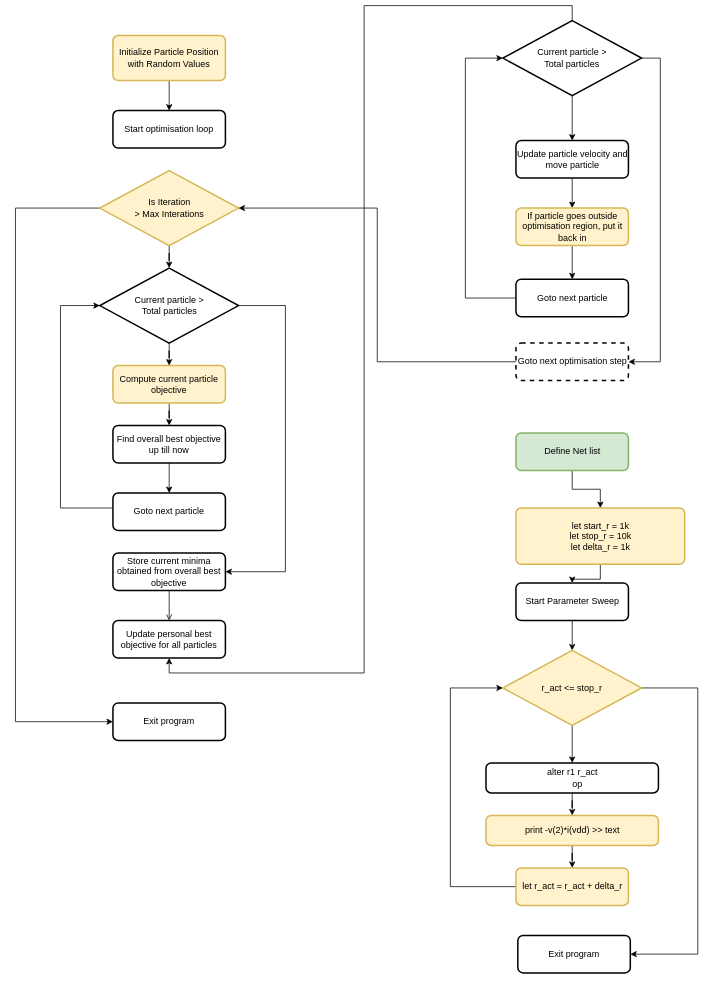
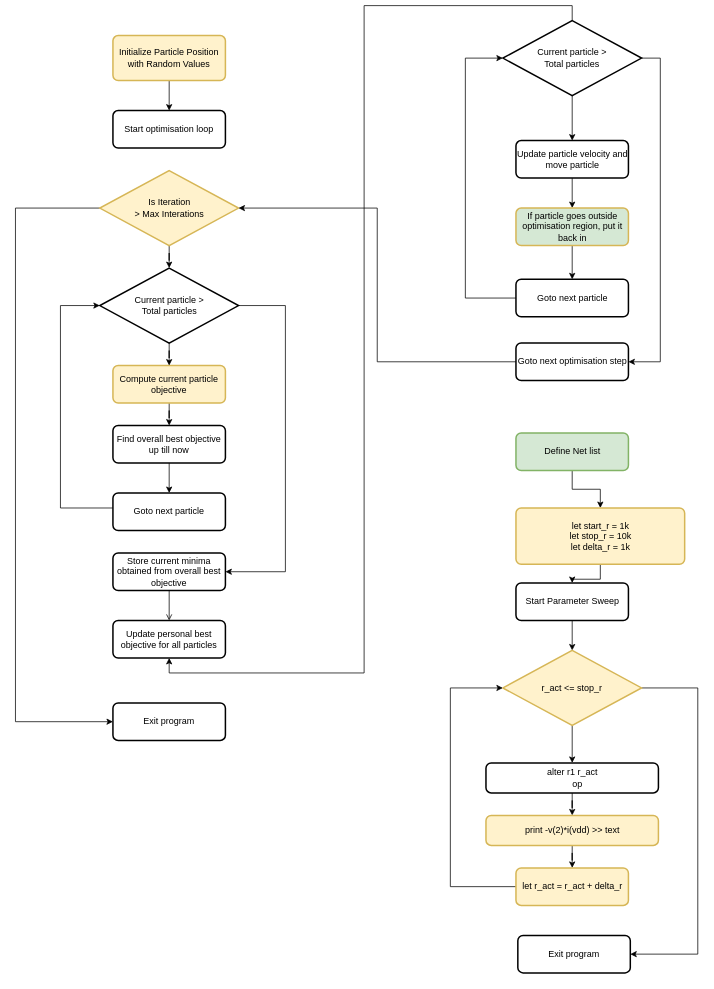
  <mxCell id="0" />
  <mxCell id="1" parent="0" />
  <mxCell id="2" value="" style="edgeStyle=orthogonalEdgeStyle;rounded=0;orthogonalLoop=1;jettySize=auto;html=1;" edge="1" parent="1" source="3" target="4"><mxGeometry relative="1" as="geometry" /></mxCell>
  <mxCell id="3" value="Initialize Particle Position with Random Values" style="rounded=1;whiteSpace=wrap;html=1;absoluteArcSize=1;arcSize=14;strokeWidth=2;fillColor=#fff2cc;strokeColor=#d6b656;" vertex="1" parent="1"><mxGeometry x="150" y="40" width="150" height="60" as="geometry" /></mxCell>
  <mxCell id="4" value="Start optimisation loop" style="rounded=1;whiteSpace=wrap;html=1;absoluteArcSize=1;arcSize=14;strokeWidth=2;" vertex="1" parent="1"><mxGeometry x="150" y="140" width="150" height="50" as="geometry" /></mxCell>
  <mxCell id="5" value="" style="edgeStyle=orthogonalEdgeStyle;rounded=0;orthogonalLoop=1;jettySize=auto;html=1;" edge="1" parent="1" source="7" target="15"><mxGeometry relative="1" as="geometry" /></mxCell>
  <mxCell id="6" style="edgeStyle=orthogonalEdgeStyle;rounded=0;orthogonalLoop=1;jettySize=auto;html=1;entryX=0;entryY=0.5;entryDx=0;entryDy=0;" edge="1" parent="1" source="7" target="8"><mxGeometry relative="1" as="geometry"><Array as="points"><mxPoint x="20" y="270" /><mxPoint x="20" y="955" /></Array></mxGeometry></mxCell>
  <mxCell id="7" value="Is Iteration &lt;br&gt;&amp;gt; Max Interations" style="strokeWidth=2;html=1;shape=mxgraph.flowchart.decision;whiteSpace=wrap;fillColor=#fff2cc;strokeColor=#d6b656;" vertex="1" parent="1"><mxGeometry x="132.5" y="220" width="185" height="100" as="geometry" /></mxCell>
  <mxCell id="8" value="Exit program" style="rounded=1;whiteSpace=wrap;html=1;absoluteArcSize=1;arcSize=14;strokeWidth=2;" vertex="1" parent="1"><mxGeometry x="150" y="930" width="150" height="50" as="geometry" /></mxCell>
  <mxCell id="9" value="" style="edgeStyle=orthogonalEdgeStyle;rounded=0;orthogonalLoop=1;jettySize=auto;html=1;" edge="1" parent="1" source="10" target="12"><mxGeometry relative="1" as="geometry" /></mxCell>
  <mxCell id="10" value="Compute current particle objective" style="rounded=1;whiteSpace=wrap;html=1;absoluteArcSize=1;arcSize=14;strokeWidth=2;fillColor=#fff2cc;strokeColor=#d6b656;" vertex="1" parent="1"><mxGeometry x="150" y="480" width="150" height="50" as="geometry" /></mxCell>
  <mxCell id="11" value="" style="edgeStyle=orthogonalEdgeStyle;rounded=0;orthogonalLoop=1;jettySize=auto;html=1;" edge="1" parent="1" source="12" target="17"><mxGeometry relative="1" as="geometry" /></mxCell>
  <mxCell id="12" value="Find overall best objective up till now" style="rounded=1;whiteSpace=wrap;html=1;absoluteArcSize=1;arcSize=14;strokeWidth=2;" vertex="1" parent="1"><mxGeometry x="150" y="560" width="150" height="50" as="geometry" /></mxCell>
  <mxCell id="13" value="" style="edgeStyle=orthogonalEdgeStyle;rounded=0;orthogonalLoop=1;jettySize=auto;html=1;" edge="1" parent="1" source="15" target="10"><mxGeometry relative="1" as="geometry" /></mxCell>
  <mxCell id="14" style="edgeStyle=orthogonalEdgeStyle;rounded=0;orthogonalLoop=1;jettySize=auto;html=1;entryX=1;entryY=0.5;entryDx=0;entryDy=0;" edge="1" parent="1" source="15" target="19"><mxGeometry relative="1" as="geometry"><Array as="points"><mxPoint x="380" y="400" /><mxPoint x="380" y="755" /></Array></mxGeometry></mxCell>
  <mxCell id="15" value="Current particle &amp;gt;&lt;br&gt;Total particles" style="strokeWidth=2;html=1;shape=mxgraph.flowchart.decision;whiteSpace=wrap;" vertex="1" parent="1"><mxGeometry x="132.5" y="350" width="185" height="100" as="geometry" /></mxCell>
  <mxCell id="16" style="edgeStyle=orthogonalEdgeStyle;rounded=0;orthogonalLoop=1;jettySize=auto;html=1;entryX=0;entryY=0.5;entryDx=0;entryDy=0;entryPerimeter=0;" edge="1" parent="1" source="17" target="15"><mxGeometry relative="1" as="geometry"><mxPoint x="60" y="390" as="targetPoint" /><Array as="points"><mxPoint x="80" y="670" /><mxPoint x="80" y="400" /></Array></mxGeometry></mxCell>
  <mxCell id="17" value="Goto next particle" style="rounded=1;whiteSpace=wrap;html=1;absoluteArcSize=1;arcSize=14;strokeWidth=2;" vertex="1" parent="1"><mxGeometry x="150" y="650" width="150" height="50" as="geometry" /></mxCell>
  <mxCell id="18" value="" style="edgeStyle=orthogonalEdgeStyle;rounded=0;orthogonalLoop=1;jettySize=auto;html=1;endArrow=open;" edge="1" parent="1" source="19" target="20"><mxGeometry relative="1" as="geometry" /></mxCell>
  <mxCell id="19" value="Store current minima obtained from overall best objective" style="rounded=1;whiteSpace=wrap;html=1;absoluteArcSize=1;arcSize=14;strokeWidth=2;" vertex="1" parent="1"><mxGeometry x="150" y="730" width="150" height="50" as="geometry" /></mxCell>
  <mxCell id="20" value="Update personal best objective for all particles" style="rounded=1;whiteSpace=wrap;html=1;absoluteArcSize=1;arcSize=14;strokeWidth=2;" vertex="1" parent="1"><mxGeometry x="150" y="820" width="150" height="50" as="geometry" /></mxCell>
  <mxCell id="21" style="edgeStyle=orthogonalEdgeStyle;rounded=0;orthogonalLoop=1;jettySize=auto;html=1;entryX=0.5;entryY=1;entryDx=0;entryDy=0;exitX=0.5;exitY=0;exitDx=0;exitDy=0;exitPerimeter=0;" edge="1" parent="1" source="24" target="20"><mxGeometry relative="1" as="geometry" /></mxCell>
  <mxCell id="22" value="" style="edgeStyle=orthogonalEdgeStyle;rounded=0;orthogonalLoop=1;jettySize=auto;html=1;" edge="1" parent="1" source="24" target="26"><mxGeometry relative="1" as="geometry" /></mxCell>
  <mxCell id="23" style="edgeStyle=orthogonalEdgeStyle;rounded=0;orthogonalLoop=1;jettySize=auto;html=1;entryX=1;entryY=0.5;entryDx=0;entryDy=0;" edge="1" parent="1" source="24" target="32"><mxGeometry relative="1" as="geometry"><Array as="points"><mxPoint x="880" y="70" /><mxPoint x="880" y="475" /></Array></mxGeometry></mxCell>
  <mxCell id="24" value="Current particle &amp;gt;&lt;br&gt;Total particles" style="strokeWidth=2;html=1;shape=mxgraph.flowchart.decision;whiteSpace=wrap;" vertex="1" parent="1"><mxGeometry x="670" y="20" width="185" height="100" as="geometry" /></mxCell>
  <mxCell id="25" value="" style="edgeStyle=orthogonalEdgeStyle;rounded=0;orthogonalLoop=1;jettySize=auto;html=1;" edge="1" parent="1" source="26" target="28"><mxGeometry relative="1" as="geometry" /></mxCell>
  <mxCell id="26" value="Update particle velocity and move particle" style="rounded=1;whiteSpace=wrap;html=1;absoluteArcSize=1;arcSize=14;strokeWidth=2;" vertex="1" parent="1"><mxGeometry x="687.5" y="180" width="150" height="50" as="geometry" /></mxCell>
  <mxCell id="27" value="" style="edgeStyle=orthogonalEdgeStyle;rounded=0;orthogonalLoop=1;jettySize=auto;html=1;" edge="1" parent="1" source="28" target="30"><mxGeometry relative="1" as="geometry" /></mxCell>
- <mxCell id="28" value="If particle goes outside optimisation region, put it back in" style="rounded=1;whiteSpace=wrap;html=1;absoluteArcSize=1;arcSize=14;strokeWidth=2;fillColor=#fff2cc;strokeColor=#d6b656;" vertex="1" parent="1"><mxGeometry x="687.5" y="270" width="150" height="50" as="geometry" /></mxCell>
+ <mxCell id="28" value="If particle goes outside optimisation region, put it back in" style="rounded=1;whiteSpace=wrap;html=1;absoluteArcSize=1;arcSize=14;strokeWidth=2;fillColor=#d5e8d4;strokeColor=#d6b656;" vertex="1" parent="1"><mxGeometry x="687.5" y="270" width="150" height="50" as="geometry" /></mxCell>
  <mxCell id="29" style="edgeStyle=orthogonalEdgeStyle;rounded=0;orthogonalLoop=1;jettySize=auto;html=1;entryX=0;entryY=0.5;entryDx=0;entryDy=0;entryPerimeter=0;" edge="1" parent="1" source="30" target="24"><mxGeometry relative="1" as="geometry"><Array as="points"><mxPoint x="620" y="390" /><mxPoint x="620" y="70" /></Array></mxGeometry></mxCell>
  <mxCell id="30" value="Goto next particle" style="rounded=1;whiteSpace=wrap;html=1;absoluteArcSize=1;arcSize=14;strokeWidth=2;" vertex="1" parent="1"><mxGeometry x="687.5" y="365" width="150" height="50" as="geometry" /></mxCell>
  <mxCell id="31" style="edgeStyle=orthogonalEdgeStyle;rounded=0;orthogonalLoop=1;jettySize=auto;html=1;entryX=1;entryY=0.5;entryDx=0;entryDy=0;entryPerimeter=0;" edge="1" parent="1" source="32" target="7"><mxGeometry relative="1" as="geometry" /></mxCell>
- <mxCell id="32" value="Goto next optimisation step" style="rounded=1;whiteSpace=wrap;html=1;absoluteArcSize=1;arcSize=14;strokeWidth=2;dashed=1;" vertex="1" parent="1"><mxGeometry x="687.5" y="450" width="150" height="50" as="geometry" /></mxCell>
+ <mxCell id="32" value="Goto next optimisation step" style="rounded=1;whiteSpace=wrap;html=1;absoluteArcSize=1;arcSize=14;strokeWidth=2;" vertex="1" parent="1"><mxGeometry x="687.5" y="450" width="150" height="50" as="geometry" /></mxCell>
  <mxCell id="33" value="" style="edgeStyle=orthogonalEdgeStyle;rounded=0;orthogonalLoop=1;jettySize=auto;html=1;" edge="1" parent="1" source="34" target="36"><mxGeometry relative="1" as="geometry" /></mxCell>
  <mxCell id="34" value="Define Net list" style="rounded=1;whiteSpace=wrap;html=1;absoluteArcSize=1;arcSize=14;strokeWidth=2;fillColor=#d5e8d4;strokeColor=#82b366;" vertex="1" parent="1"><mxGeometry x="687.5" y="570" width="150" height="50" as="geometry" /></mxCell>
  <mxCell id="35" value="" style="edgeStyle=orthogonalEdgeStyle;rounded=0;orthogonalLoop=1;jettySize=auto;html=1;" edge="1" parent="1" source="36" target="38"><mxGeometry relative="1" as="geometry" /></mxCell>
  <mxCell id="36" value="&lt;div&gt;let start_r = 1k&lt;/div&gt;&lt;div&gt;let stop_r = 10k&lt;/div&gt;&lt;div&gt;let delta_r = 1k&lt;/div&gt;" style="rounded=1;whiteSpace=wrap;html=1;absoluteArcSize=1;arcSize=14;strokeWidth=2;fillColor=#fff2cc;strokeColor=#d6b656;" vertex="1" parent="1"><mxGeometry x="687.5" y="670" width="225" height="75" as="geometry" /></mxCell>
  <mxCell id="37" value="" style="edgeStyle=orthogonalEdgeStyle;rounded=0;orthogonalLoop=1;jettySize=auto;html=1;" edge="1" parent="1" source="38" target="41"><mxGeometry relative="1" as="geometry" /></mxCell>
  <mxCell id="38" value="Start Parameter Sweep" style="rounded=1;whiteSpace=wrap;html=1;absoluteArcSize=1;arcSize=14;strokeWidth=2;" vertex="1" parent="1"><mxGeometry x="687.5" y="770" width="150" height="50" as="geometry" /></mxCell>
  <mxCell id="39" value="" style="edgeStyle=orthogonalEdgeStyle;rounded=0;orthogonalLoop=1;jettySize=auto;html=1;" edge="1" parent="1" source="41" target="43"><mxGeometry relative="1" as="geometry" /></mxCell>
  <mxCell id="40" style="edgeStyle=orthogonalEdgeStyle;rounded=0;orthogonalLoop=1;jettySize=auto;html=1;entryX=1;entryY=0.5;entryDx=0;entryDy=0;" edge="1" parent="1" source="41" target="46"><mxGeometry relative="1" as="geometry"><Array as="points"><mxPoint x="930" y="910" /><mxPoint x="930" y="1265" /></Array></mxGeometry></mxCell>
  <mxCell id="41" value="r_act &amp;lt;= stop_r" style="strokeWidth=2;html=1;shape=mxgraph.flowchart.decision;whiteSpace=wrap;fillColor=#fff2cc;strokeColor=#d6b656;" vertex="1" parent="1"><mxGeometry x="670" y="860" width="185" height="100" as="geometry" /></mxCell>
  <mxCell id="42" value="" style="edgeStyle=orthogonalEdgeStyle;rounded=0;orthogonalLoop=1;jettySize=auto;html=1;" edge="1" parent="1" source="43" target="48"><mxGeometry relative="1" as="geometry" /></mxCell>
  <mxCell id="43" value="&lt;div&gt;alter r1 r_act&lt;/div&gt;&lt;div&gt;&amp;nbsp; &amp;nbsp; op&lt;/div&gt;" style="rounded=1;whiteSpace=wrap;html=1;absoluteArcSize=1;arcSize=14;strokeWidth=2;" vertex="1" parent="1"><mxGeometry x="647.5" y="1010" width="230" height="40" as="geometry" /></mxCell>
  <mxCell id="44" style="edgeStyle=orthogonalEdgeStyle;rounded=0;orthogonalLoop=1;jettySize=auto;html=1;entryX=0;entryY=0.5;entryDx=0;entryDy=0;entryPerimeter=0;exitX=0;exitY=0.5;exitDx=0;exitDy=0;" edge="1" parent="1" source="45" target="41"><mxGeometry relative="1" as="geometry"><Array as="points"><mxPoint x="600" y="1175" /><mxPoint x="600" y="910" /></Array></mxGeometry></mxCell>
  <mxCell id="45" value="let r_act = r_act + delta_r" style="rounded=1;whiteSpace=wrap;html=1;absoluteArcSize=1;arcSize=14;strokeWidth=2;fillColor=#fff2cc;strokeColor=#d6b656;" vertex="1" parent="1"><mxGeometry x="687.5" y="1150" width="150" height="50" as="geometry" /></mxCell>
  <mxCell id="46" value="Exit program" style="rounded=1;whiteSpace=wrap;html=1;absoluteArcSize=1;arcSize=14;strokeWidth=2;" vertex="1" parent="1"><mxGeometry x="690" y="1240" width="150" height="50" as="geometry" /></mxCell>
  <mxCell id="47" value="" style="edgeStyle=orthogonalEdgeStyle;rounded=0;orthogonalLoop=1;jettySize=auto;html=1;" edge="1" parent="1" source="48" target="45"><mxGeometry relative="1" as="geometry" /></mxCell>
  <mxCell id="48" value="&lt;div&gt;&lt;span style=&quot;background-color: initial;&quot;&gt;print -v(2)*i(vdd) &amp;gt;&amp;gt; text&lt;/span&gt;&lt;br&gt;&lt;/div&gt;" style="rounded=1;whiteSpace=wrap;html=1;absoluteArcSize=1;arcSize=14;strokeWidth=2;fillColor=#fff2cc;strokeColor=#d6b656;" vertex="1" parent="1"><mxGeometry x="647.5" y="1080" width="230" height="40" as="geometry" /></mxCell>
